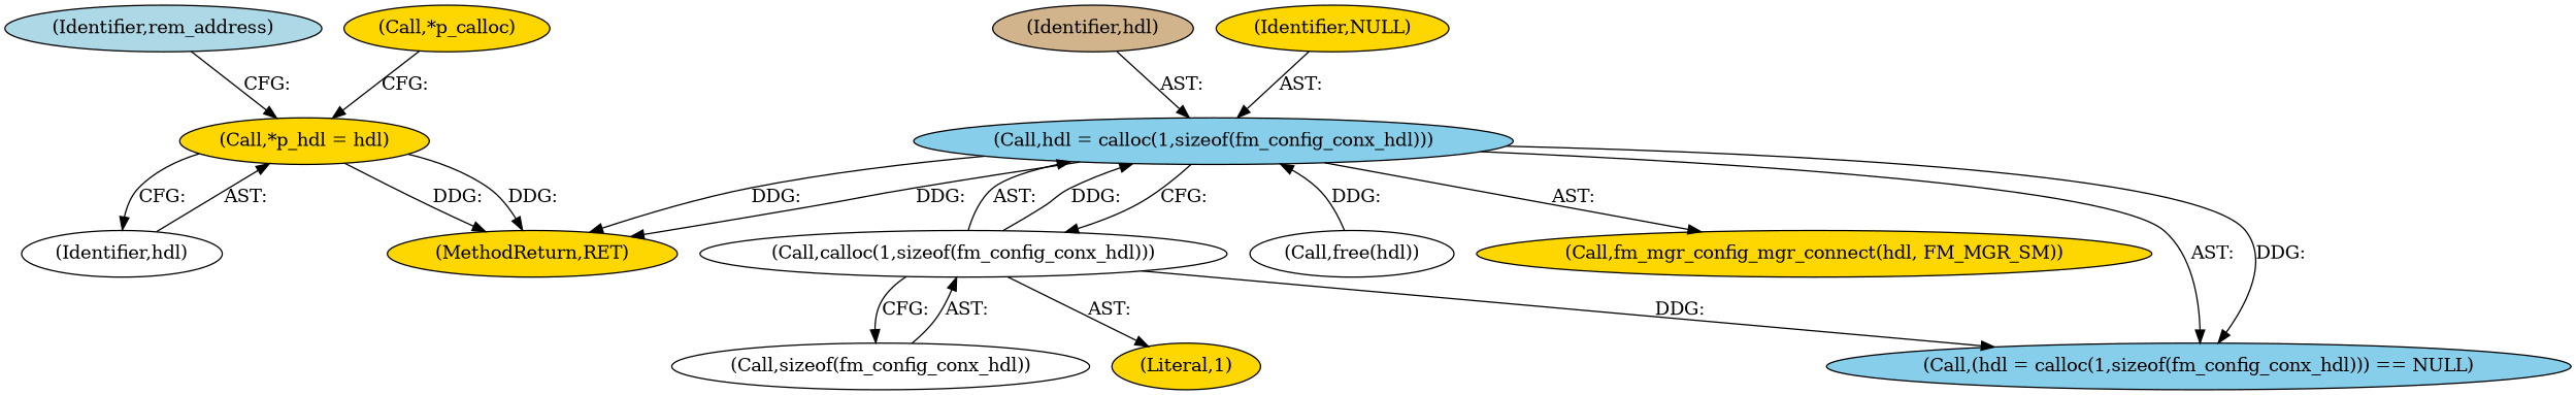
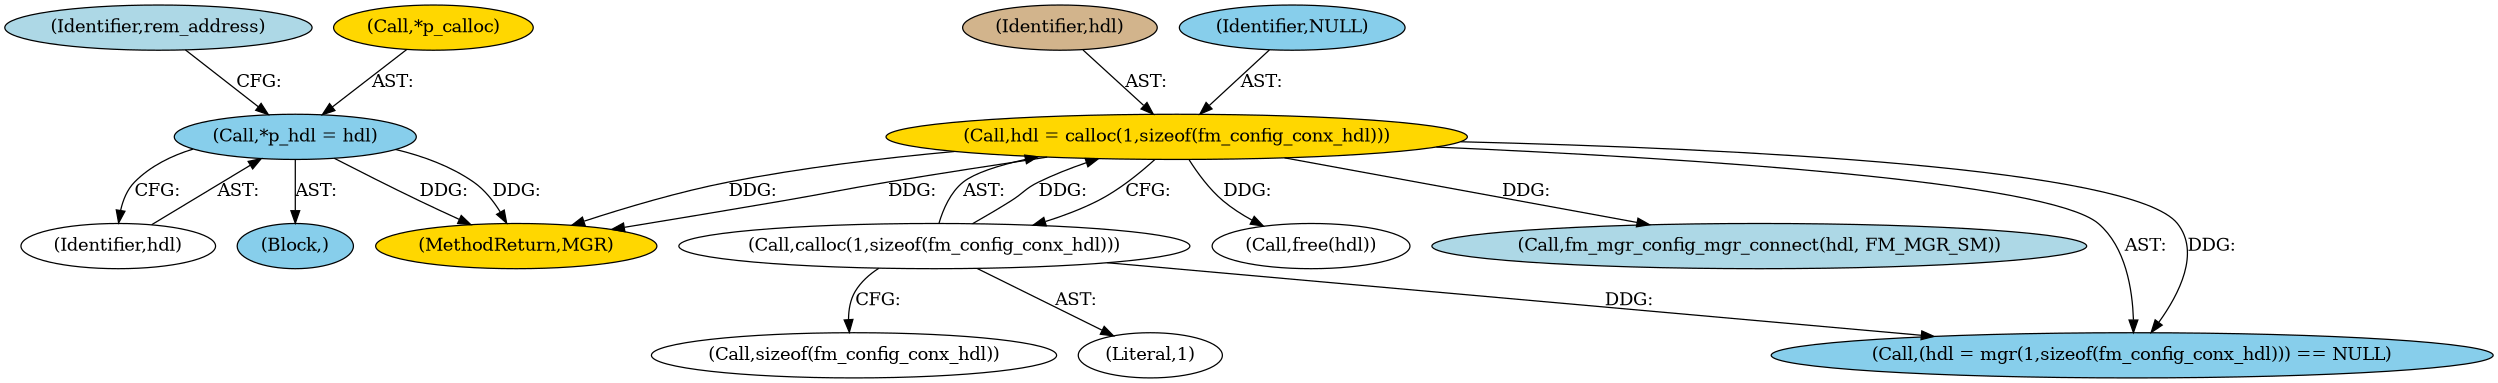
  digraph {
    node [fillcolor=white style=filled]
-   n1 [fillcolor=gold label="(Call,*p_hdl = hdl)"]
+   n1 [fillcolor=skyblue label="(Call,*p_hdl = hdl)"]
    n2 [label="(Identifier,hdl)"]
-   n3 [fillcolor=gold label="(MethodReturn,RET)"]
-   n5 [fillcolor=skyblue label="(Call,hdl = calloc(1,sizeof(fm_config_conx_hdl)))"]
+   n3 [fillcolor=gold label="(MethodReturn,MGR)"]
+   n4 [fillcolor=skyblue label="(Block,)"]
+   n5 [fillcolor=gold label="(Call,hdl = calloc(1,sizeof(fm_config_conx_hdl)))"]
    n6 [label="(Call,calloc(1,sizeof(fm_config_conx_hdl)))"]
    n7 [label="(Call,free(hdl))"]
-   n8 [fillcolor=skyblue label="(Call,(hdl = calloc(1,sizeof(fm_config_conx_hdl))) == NULL)"]
-   n9 [fillcolor=gold label="(Call,fm_mgr_config_mgr_connect(hdl, FM_MGR_SM))"]
+   n8 [fillcolor=skyblue label="(Call,(hdl = mgr(1,sizeof(fm_config_conx_hdl))) == NULL)"]
+   n9 [fillcolor=lightblue label="(Call,fm_mgr_config_mgr_connect(hdl, FM_MGR_SM))"]
    n10 [label="(Call,sizeof(fm_config_conx_hdl))"]
-   n11 [fillcolor=gold label="(Literal,1)"]
+   n11 [label="(Literal,1)"]
    n12 [fillcolor=tan label="(Identifier,hdl)"]
    n13 [fillcolor=lightblue label="(Identifier,rem_address)"]
-   n14 [fillcolor=gold label="(Identifier,NULL)"]
+   n14 [fillcolor=skyblue label="(Identifier,NULL)"]
    n15 [fillcolor=gold label="(Call,*p_calloc)"]
    n1 -> n2 [label="CFG: "]
    n1 -> n3 [label="DDG: "]
    n1 -> n3 [label="DDG: "]
+   n1 -> n4 [label="AST: "]
    n2 -> n1 [label="AST: "]
    n5 -> n3 [label="DDG: "]
    n5 -> n3 [label="DDG: "]
    n5 -> n6 [label="CFG: "]
-   n7 -> n5 [label="DDG: "]
+   n5 -> n7 [label="DDG: "]
    n5 -> n8 [label="AST: "]
    n5 -> n8 [label="DDG: "]
-   n5 -> n9 [label="AST: "]
+   n5 -> n9 [label="DDG: "]
    n6 -> n5 [label="AST: "]
    n6 -> n5 [label="DDG: "]
    n6 -> n8 [label="DDG: "]
    n6 -> n10 [label="CFG: "]
    n6 -> n11 [label="AST: "]
-   n10 -> n6 [label="AST: "]
    n12 -> n5 [label="AST: "]
    n13 -> n1 [label="CFG: "]
    n14 -> n5 [label="AST: "]
-   n15 -> n1 [label="CFG: "]
+   n15 -> n1 [label="AST: "]
  }
